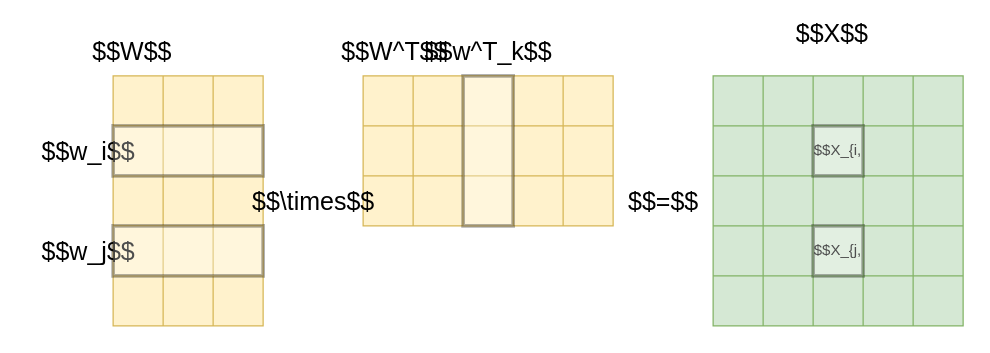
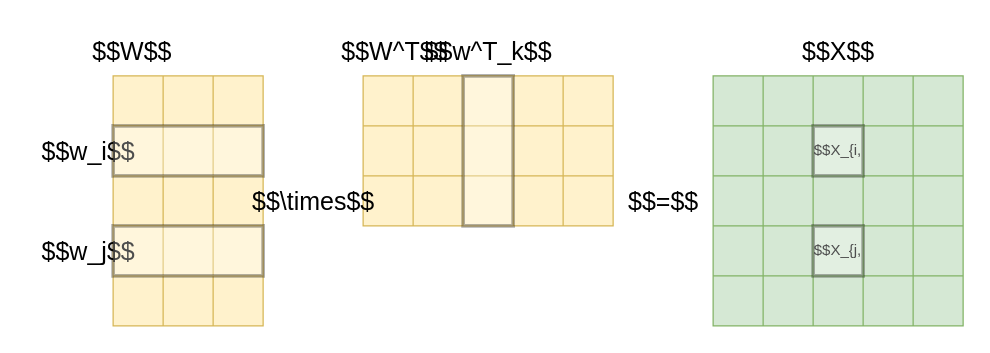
  <mxCell id="0" />
  <mxCell id="1" parent="0" />
  <mxCell id="2" value="" style="shape=table;startSize=0;container=1;collapsible=0;childLayout=tableLayout;fillColor=#fff2cc;strokeColor=#d6b656;" parent="1" vertex="1"><mxGeometry x="90" y="60" width="120" height="200" as="geometry" /></mxCell>
  <mxCell id="3" value="" style="shape=tableRow;horizontal=0;startSize=0;swimlaneHead=0;swimlaneBody=0;strokeColor=inherit;top=0;left=0;bottom=0;right=0;collapsible=0;dropTarget=0;fillColor=none;points=[[0,0.5],[1,0.5]];portConstraint=eastwest;" parent="2" vertex="1"><mxGeometry width="120" height="40" as="geometry" /></mxCell>
  <mxCell id="4" value="" style="shape=partialRectangle;html=1;whiteSpace=wrap;connectable=0;strokeColor=inherit;overflow=hidden;fillColor=none;top=0;left=0;bottom=0;right=0;pointerEvents=1;" parent="3" vertex="1"><mxGeometry width="40" height="40" as="geometry"><mxRectangle width="40" height="40" as="alternateBounds" /></mxGeometry></mxCell>
  <mxCell id="5" value="" style="shape=partialRectangle;html=1;whiteSpace=wrap;connectable=0;strokeColor=inherit;overflow=hidden;fillColor=none;top=0;left=0;bottom=0;right=0;pointerEvents=1;" parent="3" vertex="1"><mxGeometry x="40" width="40" height="40" as="geometry"><mxRectangle width="40" height="40" as="alternateBounds" /></mxGeometry></mxCell>
  <mxCell id="6" value="" style="shape=partialRectangle;html=1;whiteSpace=wrap;connectable=0;strokeColor=inherit;overflow=hidden;fillColor=none;top=0;left=0;bottom=0;right=0;pointerEvents=1;" parent="3" vertex="1"><mxGeometry x="80" width="40" height="40" as="geometry"><mxRectangle width="40" height="40" as="alternateBounds" /></mxGeometry></mxCell>
  <mxCell id="7" value="" style="shape=tableRow;horizontal=0;startSize=0;swimlaneHead=0;swimlaneBody=0;strokeColor=inherit;top=0;left=0;bottom=0;right=0;collapsible=0;dropTarget=0;fillColor=none;points=[[0,0.5],[1,0.5]];portConstraint=eastwest;" parent="2" vertex="1"><mxGeometry y="40" width="120" height="40" as="geometry" /></mxCell>
  <mxCell id="8" value="" style="shape=partialRectangle;html=1;whiteSpace=wrap;connectable=0;strokeColor=inherit;overflow=hidden;fillColor=none;top=0;left=0;bottom=0;right=0;pointerEvents=1;" parent="7" vertex="1"><mxGeometry width="40" height="40" as="geometry"><mxRectangle width="40" height="40" as="alternateBounds" /></mxGeometry></mxCell>
  <mxCell id="9" value="" style="shape=partialRectangle;html=1;whiteSpace=wrap;connectable=0;strokeColor=inherit;overflow=hidden;fillColor=none;top=0;left=0;bottom=0;right=0;pointerEvents=1;" parent="7" vertex="1"><mxGeometry x="40" width="40" height="40" as="geometry"><mxRectangle width="40" height="40" as="alternateBounds" /></mxGeometry></mxCell>
  <mxCell id="10" value="" style="shape=partialRectangle;html=1;whiteSpace=wrap;connectable=0;strokeColor=default;overflow=hidden;fillColor=none;top=0;left=0;bottom=0;right=0;pointerEvents=1;strokeWidth=4;" parent="7" vertex="1"><mxGeometry x="80" width="40" height="40" as="geometry"><mxRectangle width="40" height="40" as="alternateBounds" /></mxGeometry></mxCell>
  <mxCell id="11" value="" style="shape=tableRow;horizontal=0;startSize=0;swimlaneHead=0;swimlaneBody=0;strokeColor=inherit;top=0;left=0;bottom=0;right=0;collapsible=0;dropTarget=0;fillColor=none;points=[[0,0.5],[1,0.5]];portConstraint=eastwest;" parent="2" vertex="1"><mxGeometry y="80" width="120" height="40" as="geometry" /></mxCell>
  <mxCell id="12" value="" style="shape=partialRectangle;html=1;whiteSpace=wrap;connectable=0;strokeColor=inherit;overflow=hidden;fillColor=none;top=0;left=0;bottom=0;right=0;pointerEvents=1;" parent="11" vertex="1"><mxGeometry width="40" height="40" as="geometry"><mxRectangle width="40" height="40" as="alternateBounds" /></mxGeometry></mxCell>
  <mxCell id="13" value="" style="shape=partialRectangle;html=1;whiteSpace=wrap;connectable=0;strokeColor=inherit;overflow=hidden;fillColor=none;top=0;left=0;bottom=0;right=0;pointerEvents=1;" parent="11" vertex="1"><mxGeometry x="40" width="40" height="40" as="geometry"><mxRectangle width="40" height="40" as="alternateBounds" /></mxGeometry></mxCell>
  <mxCell id="14" value="" style="shape=partialRectangle;html=1;whiteSpace=wrap;connectable=0;strokeColor=inherit;overflow=hidden;fillColor=none;top=0;left=0;bottom=0;right=0;pointerEvents=1;" parent="11" vertex="1"><mxGeometry x="80" width="40" height="40" as="geometry"><mxRectangle width="40" height="40" as="alternateBounds" /></mxGeometry></mxCell>
  <mxCell id="15" value="" style="shape=tableRow;horizontal=0;startSize=0;swimlaneHead=0;swimlaneBody=0;strokeColor=inherit;top=0;left=0;bottom=0;right=0;collapsible=0;dropTarget=0;fillColor=none;points=[[0,0.5],[1,0.5]];portConstraint=eastwest;" parent="2" vertex="1"><mxGeometry y="120" width="120" height="40" as="geometry" /></mxCell>
  <mxCell id="16" value="" style="shape=partialRectangle;html=1;whiteSpace=wrap;connectable=0;strokeColor=inherit;overflow=hidden;fillColor=none;top=0;left=0;bottom=0;right=0;pointerEvents=1;" parent="15" vertex="1"><mxGeometry width="40" height="40" as="geometry"><mxRectangle width="40" height="40" as="alternateBounds" /></mxGeometry></mxCell>
  <mxCell id="17" value="" style="shape=partialRectangle;html=1;whiteSpace=wrap;connectable=0;strokeColor=inherit;overflow=hidden;fillColor=none;top=0;left=0;bottom=0;right=0;pointerEvents=1;" parent="15" vertex="1"><mxGeometry x="40" width="40" height="40" as="geometry"><mxRectangle width="40" height="40" as="alternateBounds" /></mxGeometry></mxCell>
  <mxCell id="18" value="" style="shape=partialRectangle;html=1;whiteSpace=wrap;connectable=0;strokeColor=inherit;overflow=hidden;fillColor=none;top=0;left=0;bottom=0;right=0;pointerEvents=1;" parent="15" vertex="1"><mxGeometry x="80" width="40" height="40" as="geometry"><mxRectangle width="40" height="40" as="alternateBounds" /></mxGeometry></mxCell>
  <mxCell id="19" value="" style="shape=tableRow;horizontal=0;startSize=0;swimlaneHead=0;swimlaneBody=0;strokeColor=inherit;top=0;left=0;bottom=0;right=0;collapsible=0;dropTarget=0;fillColor=none;points=[[0,0.5],[1,0.5]];portConstraint=eastwest;" parent="2" vertex="1"><mxGeometry y="160" width="120" height="40" as="geometry" /></mxCell>
  <mxCell id="20" value="" style="shape=partialRectangle;html=1;whiteSpace=wrap;connectable=0;strokeColor=inherit;overflow=hidden;fillColor=none;top=0;left=0;bottom=0;right=0;pointerEvents=1;" parent="19" vertex="1"><mxGeometry width="40" height="40" as="geometry"><mxRectangle width="40" height="40" as="alternateBounds" /></mxGeometry></mxCell>
  <mxCell id="21" value="" style="shape=partialRectangle;html=1;whiteSpace=wrap;connectable=0;strokeColor=inherit;overflow=hidden;fillColor=none;top=0;left=0;bottom=0;right=0;pointerEvents=1;" parent="19" vertex="1"><mxGeometry x="40" width="40" height="40" as="geometry"><mxRectangle width="40" height="40" as="alternateBounds" /></mxGeometry></mxCell>
  <mxCell id="22" value="" style="shape=partialRectangle;html=1;whiteSpace=wrap;connectable=0;strokeColor=inherit;overflow=hidden;fillColor=none;top=0;left=0;bottom=0;right=0;pointerEvents=1;" parent="19" vertex="1"><mxGeometry x="80" width="40" height="40" as="geometry"><mxRectangle width="40" height="40" as="alternateBounds" /></mxGeometry></mxCell>
  <mxCell id="23" value="" style="shape=table;startSize=0;container=1;collapsible=0;childLayout=tableLayout;fillColor=#fff2cc;strokeColor=#d6b656;" parent="1" vertex="1"><mxGeometry x="290" y="60" width="200" height="120" as="geometry" /></mxCell>
  <mxCell id="24" value="" style="shape=tableRow;horizontal=0;startSize=0;swimlaneHead=0;swimlaneBody=0;strokeColor=inherit;top=0;left=0;bottom=0;right=0;collapsible=0;dropTarget=0;fillColor=none;points=[[0,0.5],[1,0.5]];portConstraint=eastwest;" parent="23" vertex="1"><mxGeometry width="200" height="40" as="geometry" /></mxCell>
  <mxCell id="25" value="" style="shape=partialRectangle;html=1;whiteSpace=wrap;connectable=0;strokeColor=inherit;overflow=hidden;fillColor=none;top=0;left=0;bottom=0;right=0;pointerEvents=1;" parent="24" vertex="1"><mxGeometry width="40" height="40" as="geometry"><mxRectangle width="40" height="40" as="alternateBounds" /></mxGeometry></mxCell>
  <mxCell id="26" value="" style="shape=partialRectangle;html=1;whiteSpace=wrap;connectable=0;strokeColor=inherit;overflow=hidden;fillColor=none;top=0;left=0;bottom=0;right=0;pointerEvents=1;" parent="24" vertex="1"><mxGeometry x="40" width="40" height="40" as="geometry"><mxRectangle width="40" height="40" as="alternateBounds" /></mxGeometry></mxCell>
  <mxCell id="27" value="" style="shape=partialRectangle;html=1;whiteSpace=wrap;connectable=0;strokeColor=inherit;overflow=hidden;fillColor=none;top=0;left=0;bottom=0;right=0;pointerEvents=1;" parent="24" vertex="1"><mxGeometry x="80" width="40" height="40" as="geometry"><mxRectangle width="40" height="40" as="alternateBounds" /></mxGeometry></mxCell>
  <mxCell id="28" value="" style="shape=partialRectangle;html=1;whiteSpace=wrap;connectable=0;strokeColor=inherit;overflow=hidden;fillColor=none;top=0;left=0;bottom=0;right=0;pointerEvents=1;" parent="24" vertex="1"><mxGeometry x="120" width="40" height="40" as="geometry"><mxRectangle width="40" height="40" as="alternateBounds" /></mxGeometry></mxCell>
  <mxCell id="29" value="" style="shape=partialRectangle;html=1;whiteSpace=wrap;connectable=0;strokeColor=inherit;overflow=hidden;fillColor=none;top=0;left=0;bottom=0;right=0;pointerEvents=1;" parent="24" vertex="1"><mxGeometry x="160" width="40" height="40" as="geometry"><mxRectangle width="40" height="40" as="alternateBounds" /></mxGeometry></mxCell>
  <mxCell id="30" value="" style="shape=tableRow;horizontal=0;startSize=0;swimlaneHead=0;swimlaneBody=0;strokeColor=inherit;top=0;left=0;bottom=0;right=0;collapsible=0;dropTarget=0;fillColor=none;points=[[0,0.5],[1,0.5]];portConstraint=eastwest;" parent="23" vertex="1"><mxGeometry y="40" width="200" height="40" as="geometry" /></mxCell>
  <mxCell id="31" value="" style="shape=partialRectangle;html=1;whiteSpace=wrap;connectable=0;strokeColor=inherit;overflow=hidden;fillColor=none;top=0;left=0;bottom=0;right=0;pointerEvents=1;" parent="30" vertex="1"><mxGeometry width="40" height="40" as="geometry"><mxRectangle width="40" height="40" as="alternateBounds" /></mxGeometry></mxCell>
  <mxCell id="32" value="" style="shape=partialRectangle;html=1;whiteSpace=wrap;connectable=0;strokeColor=inherit;overflow=hidden;fillColor=none;top=0;left=0;bottom=0;right=0;pointerEvents=1;" parent="30" vertex="1"><mxGeometry x="40" width="40" height="40" as="geometry"><mxRectangle width="40" height="40" as="alternateBounds" /></mxGeometry></mxCell>
  <mxCell id="33" value="" style="shape=partialRectangle;html=1;whiteSpace=wrap;connectable=0;strokeColor=inherit;overflow=hidden;fillColor=none;top=0;left=0;bottom=0;right=0;pointerEvents=1;" parent="30" vertex="1"><mxGeometry x="80" width="40" height="40" as="geometry"><mxRectangle width="40" height="40" as="alternateBounds" /></mxGeometry></mxCell>
  <mxCell id="34" value="" style="shape=partialRectangle;html=1;whiteSpace=wrap;connectable=0;strokeColor=inherit;overflow=hidden;fillColor=none;top=0;left=0;bottom=0;right=0;pointerEvents=1;" parent="30" vertex="1"><mxGeometry x="120" width="40" height="40" as="geometry"><mxRectangle width="40" height="40" as="alternateBounds" /></mxGeometry></mxCell>
  <mxCell id="35" value="" style="shape=partialRectangle;html=1;whiteSpace=wrap;connectable=0;strokeColor=inherit;overflow=hidden;fillColor=none;top=0;left=0;bottom=0;right=0;pointerEvents=1;" parent="30" vertex="1"><mxGeometry x="160" width="40" height="40" as="geometry"><mxRectangle width="40" height="40" as="alternateBounds" /></mxGeometry></mxCell>
  <mxCell id="36" value="" style="shape=tableRow;horizontal=0;startSize=0;swimlaneHead=0;swimlaneBody=0;strokeColor=inherit;top=0;left=0;bottom=0;right=0;collapsible=0;dropTarget=0;fillColor=none;points=[[0,0.5],[1,0.5]];portConstraint=eastwest;" parent="23" vertex="1"><mxGeometry y="80" width="200" height="40" as="geometry" /></mxCell>
  <mxCell id="37" value="" style="shape=partialRectangle;html=1;whiteSpace=wrap;connectable=0;strokeColor=inherit;overflow=hidden;fillColor=none;top=0;left=0;bottom=0;right=0;pointerEvents=1;" parent="36" vertex="1"><mxGeometry width="40" height="40" as="geometry"><mxRectangle width="40" height="40" as="alternateBounds" /></mxGeometry></mxCell>
  <mxCell id="38" value="" style="shape=partialRectangle;html=1;whiteSpace=wrap;connectable=0;strokeColor=inherit;overflow=hidden;fillColor=none;top=0;left=0;bottom=0;right=0;pointerEvents=1;" parent="36" vertex="1"><mxGeometry x="40" width="40" height="40" as="geometry"><mxRectangle width="40" height="40" as="alternateBounds" /></mxGeometry></mxCell>
  <mxCell id="39" value="" style="shape=partialRectangle;html=1;whiteSpace=wrap;connectable=0;strokeColor=inherit;overflow=hidden;fillColor=none;top=0;left=0;bottom=0;right=0;pointerEvents=1;" parent="36" vertex="1"><mxGeometry x="80" width="40" height="40" as="geometry"><mxRectangle width="40" height="40" as="alternateBounds" /></mxGeometry></mxCell>
  <mxCell id="40" value="" style="shape=partialRectangle;html=1;whiteSpace=wrap;connectable=0;strokeColor=inherit;overflow=hidden;fillColor=none;top=0;left=0;bottom=0;right=0;pointerEvents=1;" parent="36" vertex="1"><mxGeometry x="120" width="40" height="40" as="geometry"><mxRectangle width="40" height="40" as="alternateBounds" /></mxGeometry></mxCell>
  <mxCell id="41" value="" style="shape=partialRectangle;html=1;whiteSpace=wrap;connectable=0;strokeColor=inherit;overflow=hidden;fillColor=none;top=0;left=0;bottom=0;right=0;pointerEvents=1;" parent="36" vertex="1"><mxGeometry x="160" width="40" height="40" as="geometry"><mxRectangle width="40" height="40" as="alternateBounds" /></mxGeometry></mxCell>
  <mxCell id="42" value="&lt;font style=&quot;font-size: 20px;&quot;&gt;$$W$$&lt;/font&gt;" style="text;html=1;align=center;verticalAlign=middle;resizable=0;points=[];autosize=1;strokeColor=none;fillColor=none;" parent="1" vertex="1"><mxGeometry x="60" y="20" width="90" height="40" as="geometry" /></mxCell>
  <mxCell id="43" value="&lt;font style=&quot;font-size: 20px;&quot;&gt;$$W^T$$&lt;/font&gt;" style="text;html=1;align=center;verticalAlign=middle;resizable=0;points=[];autosize=1;strokeColor=none;fillColor=none;" parent="1" vertex="1"><mxGeometry x="260" y="20" width="110" height="40" as="geometry" /></mxCell>
  <mxCell id="44" value="" style="shape=table;startSize=0;container=1;collapsible=0;childLayout=tableLayout;fillColor=#d5e8d4;strokeColor=#82b366;" parent="1" vertex="1"><mxGeometry x="570" y="60" width="200" height="200" as="geometry" /></mxCell>
  <mxCell id="45" value="" style="shape=tableRow;horizontal=0;startSize=0;swimlaneHead=0;swimlaneBody=0;strokeColor=inherit;top=0;left=0;bottom=0;right=0;collapsible=0;dropTarget=0;fillColor=none;points=[[0,0.5],[1,0.5]];portConstraint=eastwest;" parent="44" vertex="1"><mxGeometry width="200" height="40" as="geometry" /></mxCell>
  <mxCell id="46" value="" style="shape=partialRectangle;html=1;whiteSpace=wrap;connectable=0;strokeColor=inherit;overflow=hidden;fillColor=none;top=0;left=0;bottom=0;right=0;pointerEvents=1;" parent="45" vertex="1"><mxGeometry width="40" height="40" as="geometry"><mxRectangle width="40" height="40" as="alternateBounds" /></mxGeometry></mxCell>
  <mxCell id="47" value="" style="shape=partialRectangle;html=1;whiteSpace=wrap;connectable=0;strokeColor=inherit;overflow=hidden;fillColor=none;top=0;left=0;bottom=0;right=0;pointerEvents=1;" parent="45" vertex="1"><mxGeometry x="40" width="40" height="40" as="geometry"><mxRectangle width="40" height="40" as="alternateBounds" /></mxGeometry></mxCell>
  <mxCell id="48" value="" style="shape=partialRectangle;html=1;whiteSpace=wrap;connectable=0;strokeColor=inherit;overflow=hidden;fillColor=none;top=0;left=0;bottom=0;right=0;pointerEvents=1;" parent="45" vertex="1"><mxGeometry x="80" width="40" height="40" as="geometry"><mxRectangle width="40" height="40" as="alternateBounds" /></mxGeometry></mxCell>
  <mxCell id="49" value="" style="shape=partialRectangle;html=1;whiteSpace=wrap;connectable=0;strokeColor=inherit;overflow=hidden;fillColor=none;top=0;left=0;bottom=0;right=0;pointerEvents=1;" parent="45" vertex="1"><mxGeometry x="120" width="40" height="40" as="geometry"><mxRectangle width="40" height="40" as="alternateBounds" /></mxGeometry></mxCell>
  <mxCell id="50" value="" style="shape=partialRectangle;html=1;whiteSpace=wrap;connectable=0;strokeColor=inherit;overflow=hidden;fillColor=none;top=0;left=0;bottom=0;right=0;pointerEvents=1;" parent="45" vertex="1"><mxGeometry x="160" width="40" height="40" as="geometry"><mxRectangle width="40" height="40" as="alternateBounds" /></mxGeometry></mxCell>
  <mxCell id="51" value="" style="shape=tableRow;horizontal=0;startSize=0;swimlaneHead=0;swimlaneBody=0;strokeColor=inherit;top=0;left=0;bottom=0;right=0;collapsible=0;dropTarget=0;fillColor=none;points=[[0,0.5],[1,0.5]];portConstraint=eastwest;" parent="44" vertex="1"><mxGeometry y="40" width="200" height="40" as="geometry" /></mxCell>
  <mxCell id="52" value="" style="shape=partialRectangle;html=1;whiteSpace=wrap;connectable=0;strokeColor=inherit;overflow=hidden;fillColor=none;top=0;left=0;bottom=0;right=0;pointerEvents=1;" parent="51" vertex="1"><mxGeometry width="40" height="40" as="geometry"><mxRectangle width="40" height="40" as="alternateBounds" /></mxGeometry></mxCell>
  <mxCell id="53" value="" style="shape=partialRectangle;html=1;whiteSpace=wrap;connectable=0;strokeColor=inherit;overflow=hidden;fillColor=none;top=0;left=0;bottom=0;right=0;pointerEvents=1;" parent="51" vertex="1"><mxGeometry x="40" width="40" height="40" as="geometry"><mxRectangle width="40" height="40" as="alternateBounds" /></mxGeometry></mxCell>
  <mxCell id="54" value="$$X_{i,k}$$&lt;span style=&quot;white-space: pre;&quot;&gt;&#09;&lt;/span&gt;" style="shape=partialRectangle;html=1;whiteSpace=wrap;connectable=0;strokeColor=inherit;overflow=hidden;fillColor=none;top=0;left=0;bottom=0;right=0;pointerEvents=1;" parent="51" vertex="1"><mxGeometry x="80" width="40" height="40" as="geometry"><mxRectangle width="40" height="40" as="alternateBounds" /></mxGeometry></mxCell>
  <mxCell id="55" value="" style="shape=partialRectangle;html=1;whiteSpace=wrap;connectable=0;strokeColor=inherit;overflow=hidden;fillColor=none;top=0;left=0;bottom=0;right=0;pointerEvents=1;" parent="51" vertex="1"><mxGeometry x="120" width="40" height="40" as="geometry"><mxRectangle width="40" height="40" as="alternateBounds" /></mxGeometry></mxCell>
  <mxCell id="56" value="" style="shape=partialRectangle;html=1;whiteSpace=wrap;connectable=0;strokeColor=inherit;overflow=hidden;fillColor=none;top=0;left=0;bottom=0;right=0;pointerEvents=1;" parent="51" vertex="1"><mxGeometry x="160" width="40" height="40" as="geometry"><mxRectangle width="40" height="40" as="alternateBounds" /></mxGeometry></mxCell>
  <mxCell id="57" value="" style="shape=tableRow;horizontal=0;startSize=0;swimlaneHead=0;swimlaneBody=0;strokeColor=inherit;top=0;left=0;bottom=0;right=0;collapsible=0;dropTarget=0;fillColor=none;points=[[0,0.5],[1,0.5]];portConstraint=eastwest;" parent="44" vertex="1"><mxGeometry y="80" width="200" height="40" as="geometry" /></mxCell>
  <mxCell id="58" value="" style="shape=partialRectangle;html=1;whiteSpace=wrap;connectable=0;strokeColor=inherit;overflow=hidden;fillColor=none;top=0;left=0;bottom=0;right=0;pointerEvents=1;" parent="57" vertex="1"><mxGeometry width="40" height="40" as="geometry"><mxRectangle width="40" height="40" as="alternateBounds" /></mxGeometry></mxCell>
  <mxCell id="59" value="" style="shape=partialRectangle;html=1;whiteSpace=wrap;connectable=0;strokeColor=inherit;overflow=hidden;fillColor=none;top=0;left=0;bottom=0;right=0;pointerEvents=1;" parent="57" vertex="1"><mxGeometry x="40" width="40" height="40" as="geometry"><mxRectangle width="40" height="40" as="alternateBounds" /></mxGeometry></mxCell>
  <mxCell id="60" value="" style="shape=partialRectangle;html=1;whiteSpace=wrap;connectable=0;strokeColor=inherit;overflow=hidden;fillColor=none;top=0;left=0;bottom=0;right=0;pointerEvents=1;" parent="57" vertex="1"><mxGeometry x="80" width="40" height="40" as="geometry"><mxRectangle width="40" height="40" as="alternateBounds" /></mxGeometry></mxCell>
  <mxCell id="61" value="" style="shape=partialRectangle;html=1;whiteSpace=wrap;connectable=0;strokeColor=inherit;overflow=hidden;fillColor=none;top=0;left=0;bottom=0;right=0;pointerEvents=1;" parent="57" vertex="1"><mxGeometry x="120" width="40" height="40" as="geometry"><mxRectangle width="40" height="40" as="alternateBounds" /></mxGeometry></mxCell>
  <mxCell id="62" value="" style="shape=partialRectangle;html=1;whiteSpace=wrap;connectable=0;strokeColor=inherit;overflow=hidden;fillColor=none;top=0;left=0;bottom=0;right=0;pointerEvents=1;" parent="57" vertex="1"><mxGeometry x="160" width="40" height="40" as="geometry"><mxRectangle width="40" height="40" as="alternateBounds" /></mxGeometry></mxCell>
  <mxCell id="63" value="" style="shape=tableRow;horizontal=0;startSize=0;swimlaneHead=0;swimlaneBody=0;strokeColor=inherit;top=0;left=0;bottom=0;right=0;collapsible=0;dropTarget=0;fillColor=none;points=[[0,0.5],[1,0.5]];portConstraint=eastwest;" parent="44" vertex="1"><mxGeometry y="120" width="200" height="40" as="geometry" /></mxCell>
  <mxCell id="64" value="" style="shape=partialRectangle;html=1;whiteSpace=wrap;connectable=0;strokeColor=inherit;overflow=hidden;fillColor=none;top=0;left=0;bottom=0;right=0;pointerEvents=1;" parent="63" vertex="1"><mxGeometry width="40" height="40" as="geometry"><mxRectangle width="40" height="40" as="alternateBounds" /></mxGeometry></mxCell>
  <mxCell id="65" value="" style="shape=partialRectangle;html=1;whiteSpace=wrap;connectable=0;strokeColor=inherit;overflow=hidden;fillColor=none;top=0;left=0;bottom=0;right=0;pointerEvents=1;" parent="63" vertex="1"><mxGeometry x="40" width="40" height="40" as="geometry"><mxRectangle width="40" height="40" as="alternateBounds" /></mxGeometry></mxCell>
  <mxCell id="66" value="$$X_{j,k}$$" style="shape=partialRectangle;html=1;whiteSpace=wrap;connectable=0;strokeColor=inherit;overflow=hidden;fillColor=none;top=0;left=0;bottom=0;right=0;pointerEvents=1;" parent="63" vertex="1"><mxGeometry x="80" width="40" height="40" as="geometry"><mxRectangle width="40" height="40" as="alternateBounds" /></mxGeometry></mxCell>
  <mxCell id="67" value="" style="shape=partialRectangle;html=1;whiteSpace=wrap;connectable=0;strokeColor=inherit;overflow=hidden;fillColor=none;top=0;left=0;bottom=0;right=0;pointerEvents=1;" parent="63" vertex="1"><mxGeometry x="120" width="40" height="40" as="geometry"><mxRectangle width="40" height="40" as="alternateBounds" /></mxGeometry></mxCell>
  <mxCell id="68" value="" style="shape=partialRectangle;html=1;whiteSpace=wrap;connectable=0;strokeColor=inherit;overflow=hidden;fillColor=none;top=0;left=0;bottom=0;right=0;pointerEvents=1;" parent="63" vertex="1"><mxGeometry x="160" width="40" height="40" as="geometry"><mxRectangle width="40" height="40" as="alternateBounds" /></mxGeometry></mxCell>
  <mxCell id="69" value="" style="shape=tableRow;horizontal=0;startSize=0;swimlaneHead=0;swimlaneBody=0;strokeColor=inherit;top=0;left=0;bottom=0;right=0;collapsible=0;dropTarget=0;fillColor=none;points=[[0,0.5],[1,0.5]];portConstraint=eastwest;" parent="44" vertex="1"><mxGeometry y="160" width="200" height="40" as="geometry" /></mxCell>
  <mxCell id="70" value="" style="shape=partialRectangle;html=1;whiteSpace=wrap;connectable=0;strokeColor=inherit;overflow=hidden;fillColor=none;top=0;left=0;bottom=0;right=0;pointerEvents=1;" parent="69" vertex="1"><mxGeometry width="40" height="40" as="geometry"><mxRectangle width="40" height="40" as="alternateBounds" /></mxGeometry></mxCell>
  <mxCell id="71" value="" style="shape=partialRectangle;html=1;whiteSpace=wrap;connectable=0;strokeColor=inherit;overflow=hidden;fillColor=none;top=0;left=0;bottom=0;right=0;pointerEvents=1;" parent="69" vertex="1"><mxGeometry x="40" width="40" height="40" as="geometry"><mxRectangle width="40" height="40" as="alternateBounds" /></mxGeometry></mxCell>
  <mxCell id="72" value="" style="shape=partialRectangle;html=1;whiteSpace=wrap;connectable=0;strokeColor=inherit;overflow=hidden;fillColor=none;top=0;left=0;bottom=0;right=0;pointerEvents=1;" parent="69" vertex="1"><mxGeometry x="80" width="40" height="40" as="geometry"><mxRectangle width="40" height="40" as="alternateBounds" /></mxGeometry></mxCell>
  <mxCell id="73" value="" style="shape=partialRectangle;html=1;whiteSpace=wrap;connectable=0;strokeColor=inherit;overflow=hidden;fillColor=none;top=0;left=0;bottom=0;right=0;pointerEvents=1;" parent="69" vertex="1"><mxGeometry x="120" width="40" height="40" as="geometry"><mxRectangle width="40" height="40" as="alternateBounds" /></mxGeometry></mxCell>
  <mxCell id="74" value="" style="shape=partialRectangle;html=1;whiteSpace=wrap;connectable=0;strokeColor=inherit;overflow=hidden;fillColor=none;top=0;left=0;bottom=0;right=0;pointerEvents=1;" parent="69" vertex="1"><mxGeometry x="160" width="40" height="40" as="geometry"><mxRectangle width="40" height="40" as="alternateBounds" /></mxGeometry></mxCell>
- <mxCell id="75" value="&lt;font style=&quot;font-size: 20px;&quot;&gt;$$X$$&lt;/font&gt;" style="text;html=1;align=center;verticalAlign=middle;resizable=0;points=[];autosize=1;strokeColor=none;fillColor=none;" parent="1" vertex="1"><mxGeometry x="625" y="5" width="80" height="40" as="geometry" /></mxCell>
+ <mxCell id="75" value="&lt;font style=&quot;font-size: 20px;&quot;&gt;$$X$$&lt;/font&gt;" style="text;html=1;align=center;verticalAlign=middle;resizable=0;points=[];autosize=1;strokeColor=none;fillColor=none;" parent="1" vertex="1"><mxGeometry x="630" y="20" width="80" height="40" as="geometry" /></mxCell>
  <mxCell id="76" value="&lt;font style=&quot;font-size: 20px;&quot;&gt;$$\times$$&lt;/font&gt;" style="text;html=1;align=center;verticalAlign=middle;resizable=0;points=[];autosize=1;strokeColor=none;fillColor=none;" parent="1" vertex="1"><mxGeometry x="190" y="140" width="120" height="40" as="geometry" /></mxCell>
  <mxCell id="77" value="&lt;font style=&quot;font-size: 20px;&quot;&gt;$$=$$&lt;/font&gt;" style="text;html=1;align=center;verticalAlign=middle;resizable=0;points=[];autosize=1;strokeColor=none;fillColor=none;" parent="1" vertex="1"><mxGeometry x="490" y="140" width="80" height="40" as="geometry" /></mxCell>
  <mxCell id="78" value="&lt;font style=&quot;font-size: 20px;&quot;&gt;$$w_i$$&lt;/font&gt;" style="text;html=1;align=center;verticalAlign=middle;resizable=0;points=[];autosize=1;strokeColor=none;fillColor=none;" parent="1" vertex="1"><mxGeometry x="20" y="100" width="100" height="40" as="geometry" /></mxCell>
  <mxCell id="79" value="&lt;font style=&quot;font-size: 20px;&quot;&gt;$$w_j$$&lt;/font&gt;" style="text;html=1;align=center;verticalAlign=middle;resizable=0;points=[];autosize=1;strokeColor=none;fillColor=none;" parent="1" vertex="1"><mxGeometry x="20" y="180" width="100" height="40" as="geometry" /></mxCell>
  <mxCell id="80" value="" style="rounded=0;whiteSpace=wrap;html=1;opacity=30;strokeWidth=3;" parent="1" vertex="1"><mxGeometry x="90" y="100" width="120" height="40" as="geometry" /></mxCell>
  <mxCell id="81" value="" style="rounded=0;whiteSpace=wrap;html=1;opacity=30;strokeWidth=3;rotation=90;" parent="1" vertex="1"><mxGeometry x="330" y="100" width="120" height="40" as="geometry" /></mxCell>
  <mxCell id="82" value="&lt;font style=&quot;font-size: 20px;&quot;&gt;$$w^T_k$$&lt;/font&gt;" style="text;html=1;align=center;verticalAlign=middle;resizable=0;points=[];autosize=1;strokeColor=none;fillColor=none;" parent="1" vertex="1"><mxGeometry x="325" y="20" width="130" height="40" as="geometry" /></mxCell>
  <mxCell id="83" value="" style="rounded=0;whiteSpace=wrap;html=1;opacity=30;strokeWidth=3;rotation=90;" parent="1" vertex="1"><mxGeometry x="650" y="180" width="40" height="40" as="geometry" /></mxCell>
  <mxCell id="84" value="" style="rounded=0;whiteSpace=wrap;html=1;opacity=30;strokeWidth=3;" vertex="1" parent="1"><mxGeometry x="90" y="180" width="120" height="40" as="geometry" /></mxCell>
  <mxCell id="85" value="" style="rounded=0;whiteSpace=wrap;html=1;opacity=30;strokeWidth=3;rotation=90;" vertex="1" parent="1"><mxGeometry x="650" y="100" width="40" height="40" as="geometry" /></mxCell>
